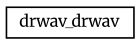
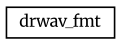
  digraph {
    rankdir=LR
    fontname=Merriweather
-   n1 [color=black fillcolor=white fontname=Merriweather fontsize=10 height=0.2 label=drwav_drwav shape=record style=filled width=0.4]
+   n1 [color=black fillcolor=white fontname=Merriweather fontsize=10 height=0.2 label=drwav_fmt shape=record style=filled width=0.4]
  }
